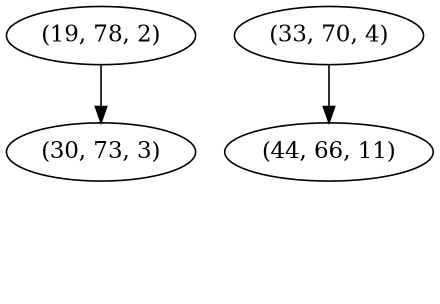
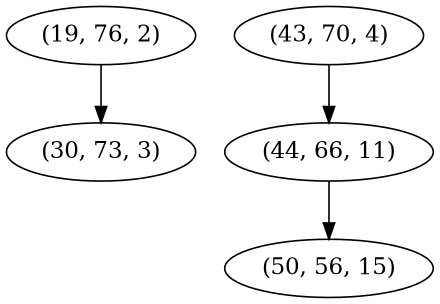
  digraph {
-   "(19, 76, 2)" [label="(19, 78, 2)"]
+   "(19, 76, 2)"
    "(30, 73, 3)"
    n3 [label="(44, 66, 11)"]
-   "(33, 70, 4)"
+   "(33, 70, 4)" [label="(43, 70, 4)"]
+   "(50, 56, 15)"
    "(19, 76, 2)" -> "(30, 73, 3)"
+   n3 -> "(50, 56, 15)"
    "(33, 70, 4)" -> n3
  }
